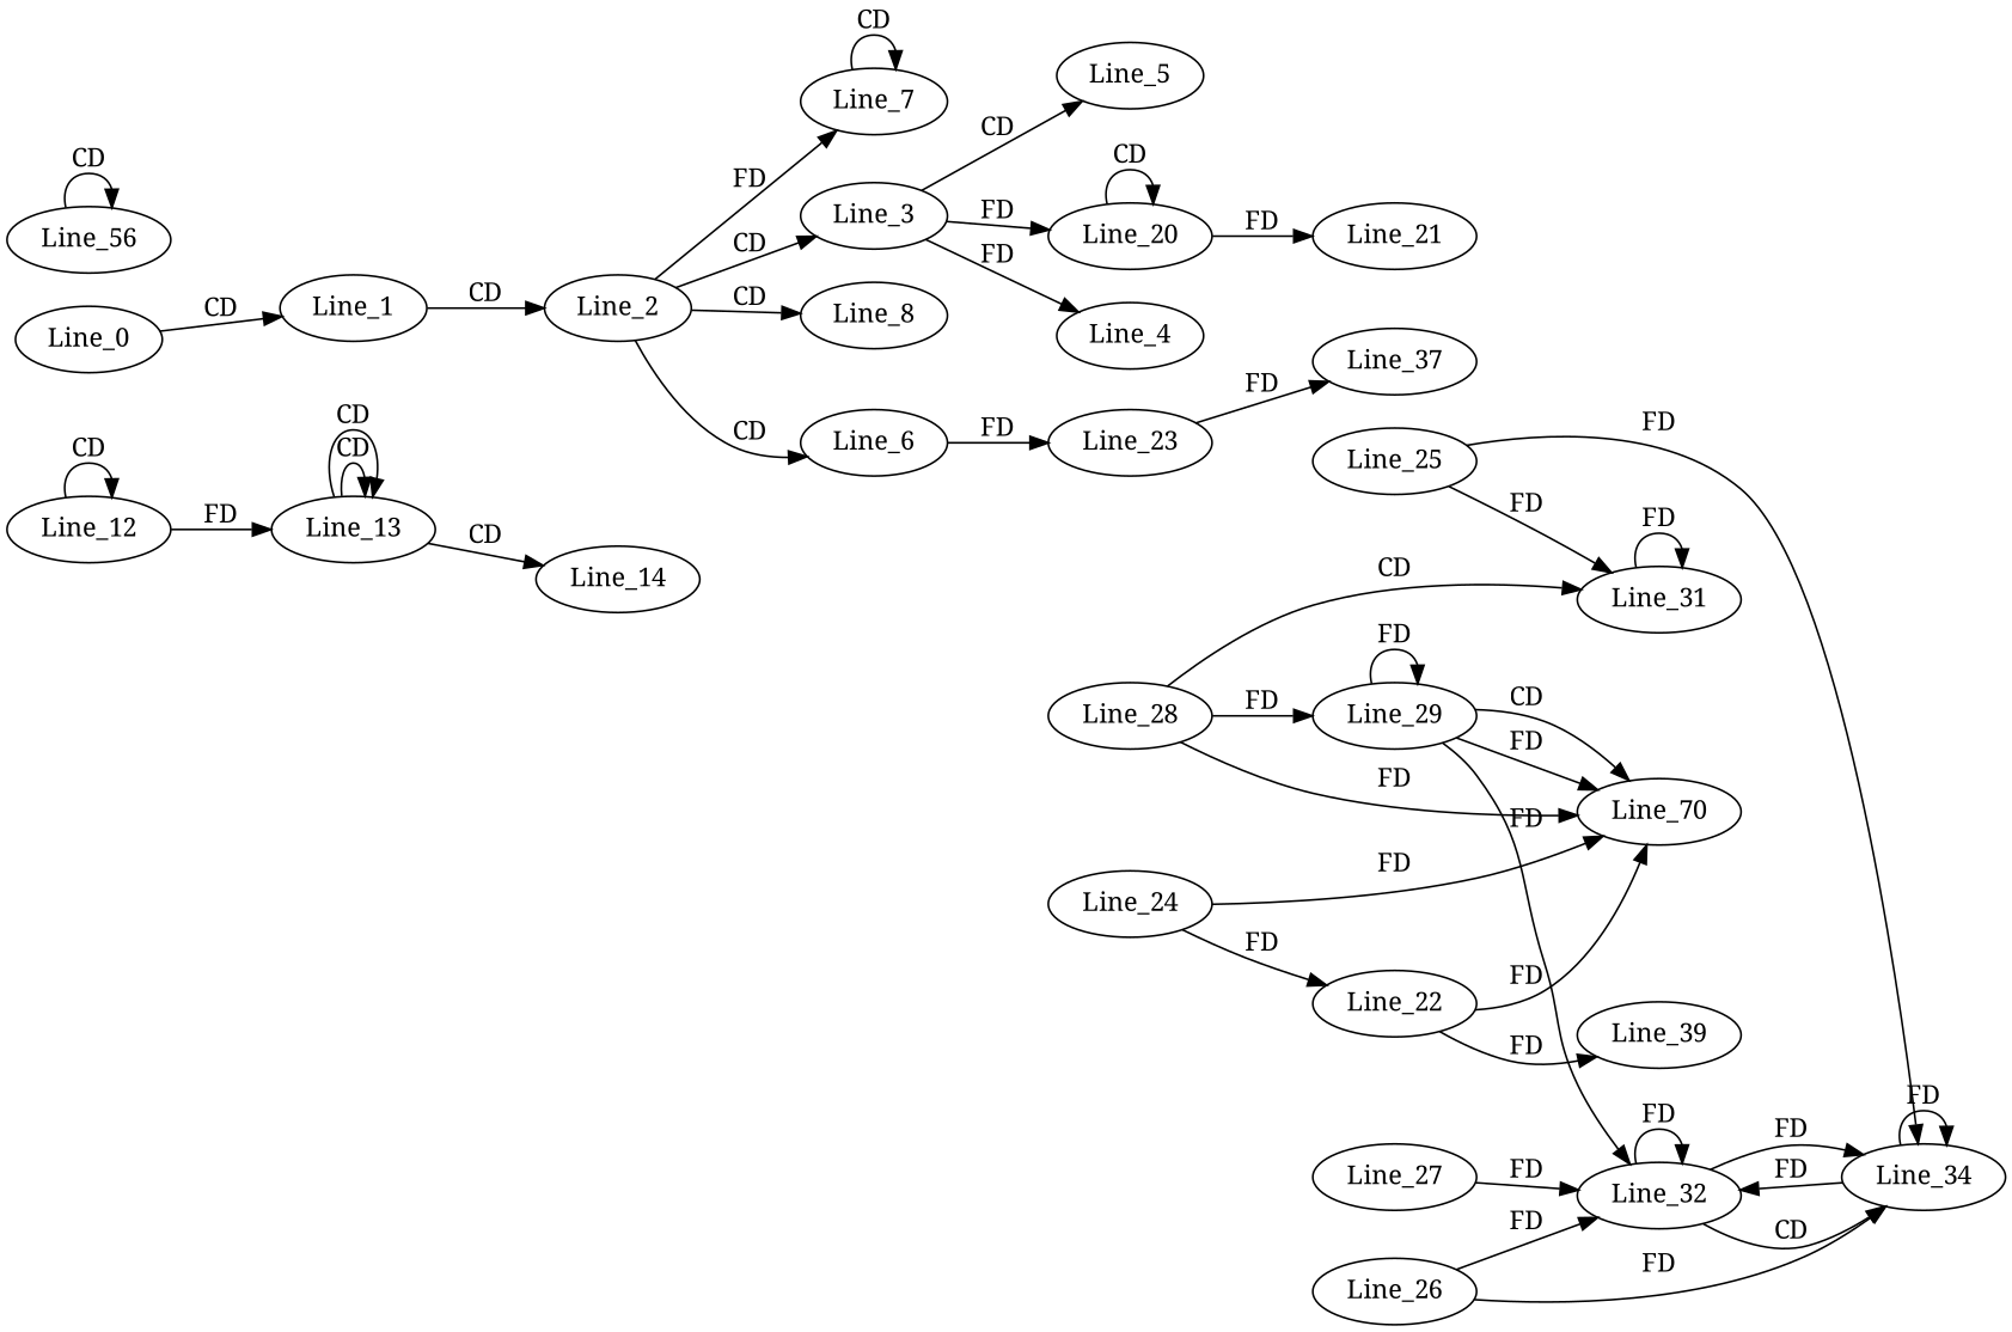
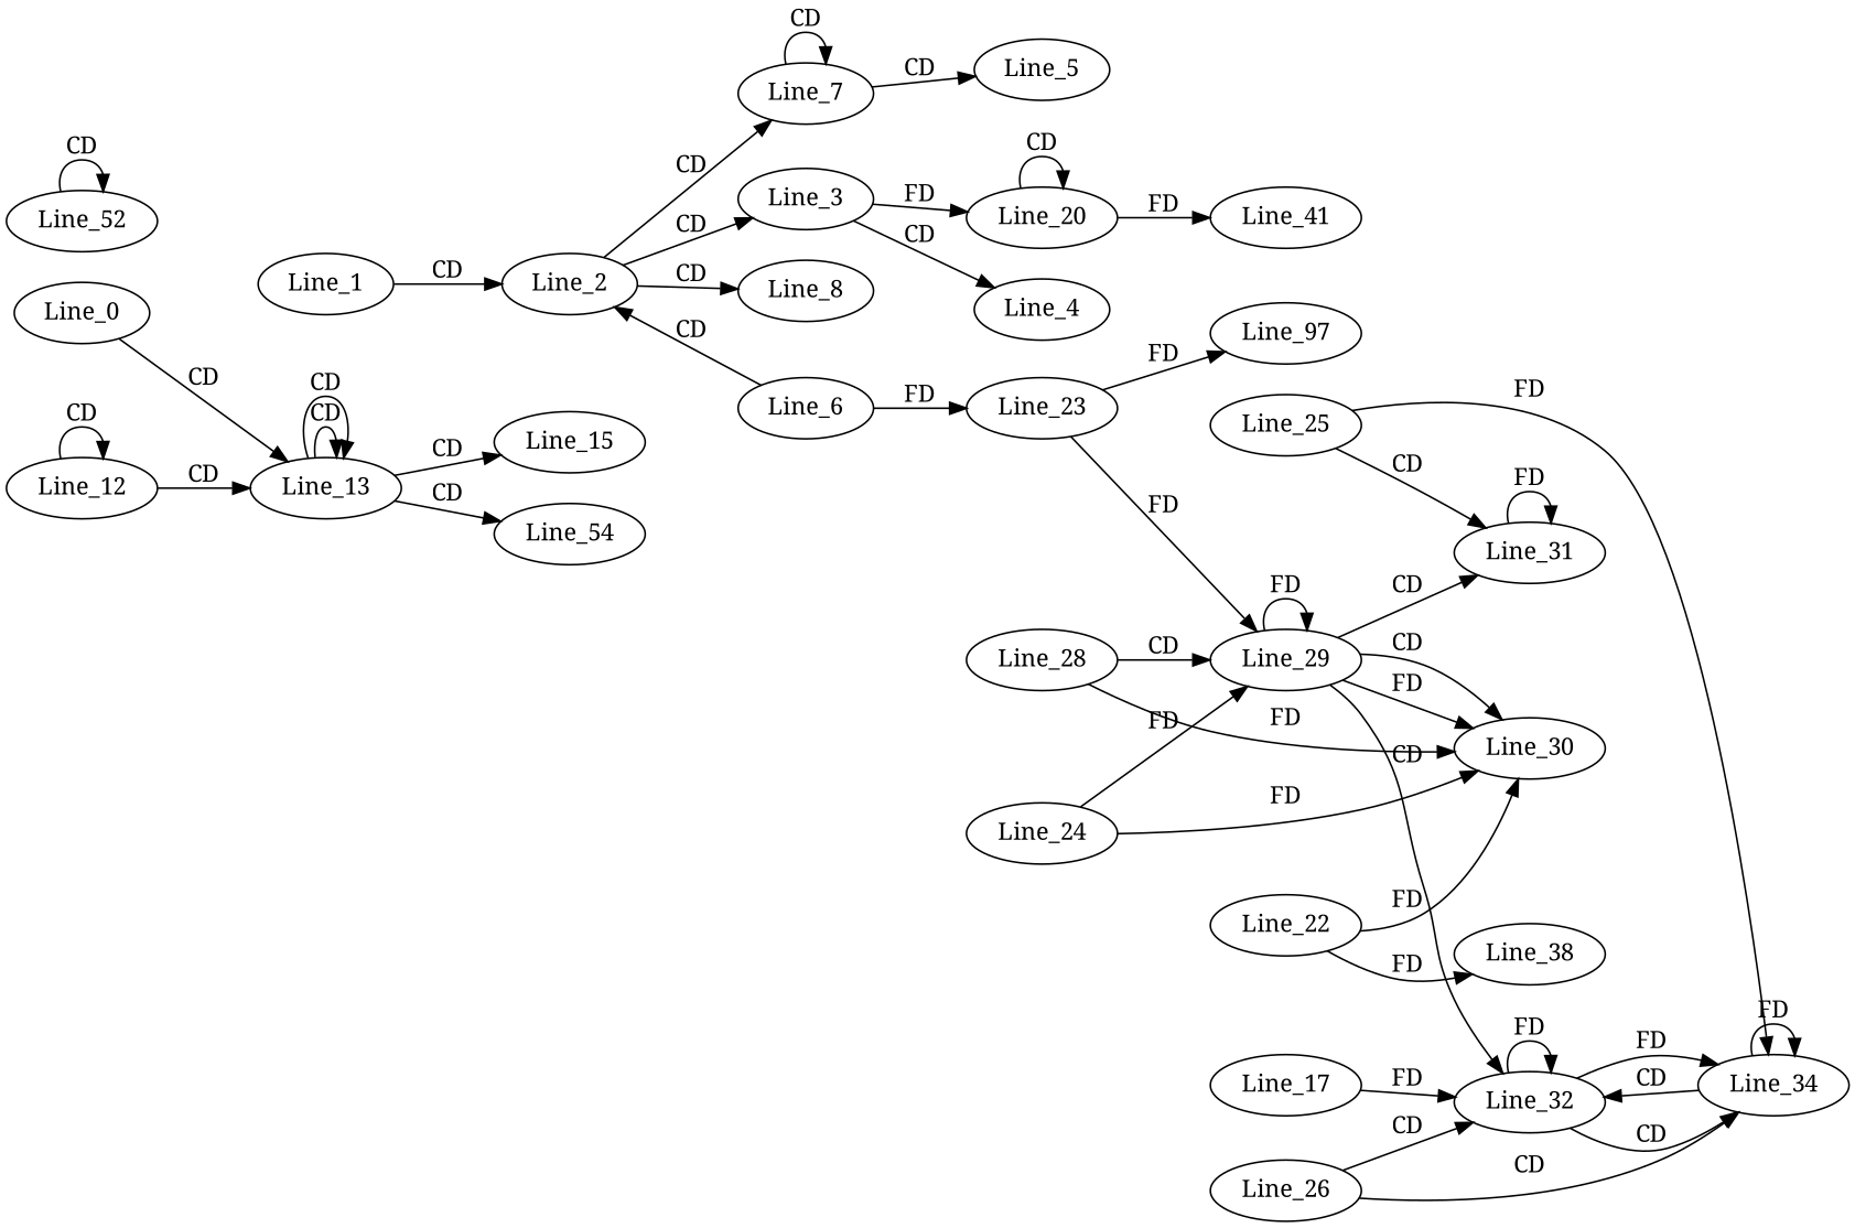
  digraph {
    fontname="Noto Serif"
    rankdir=LR
    node [fontname="Noto Serif"]
    edge [fontname="Noto Serif"]
    Line_0
    Line_1
    Line_2
    Line_3
    Line_7
    Line_8
    n7 [label=Line_6]
    Line_4
    Line_5
    Line_20
    Line_23
-   Line_21
+   Line_21 [label=Line_41]
    Line_29
-   Line_37
+   Line_37 [label=Line_97]
    Line_12
    Line_13
-   Line_14
-   Line_30 [label=Line_70]
+   Line_14 [label=Line_54]
+   Line_15
+   Line_30
    Line_31
    Line_32
    Line_34
    Line_28
    Line_24
    Line_22
-   Line_38 [label=Line_39]
+   Line_38
    Line_25
-   Line_27
+   Line_27 [label=Line_17]
    Line_26
-   Line_52 [label=Line_56]
-   Line_0 -> Line_1 [label=CD]
+   Line_52
+   Line_0 -> Line_13 [label=CD]
    Line_1 -> Line_2 [label=CD]
    Line_2 -> Line_3 [label=CD]
-   Line_2 -> Line_7 [label=FD]
+   Line_2 -> Line_7 [label=CD]
    Line_2 -> Line_8 [label=CD]
-   Line_2 -> n7 [label=CD]
-   Line_3 -> Line_4 [label=FD]
-   Line_3 -> Line_5 [label=CD]
+   n7 -> Line_2 [label=CD]
+   Line_3 -> Line_4 [label=CD]
+   Line_7 -> Line_5 [label=CD]
    Line_3 -> Line_20 [label=FD]
    Line_7 -> Line_7 [label=CD]
    n7 -> Line_23 [label=FD]
    Line_20 -> Line_20 [label=CD]
    Line_20 -> Line_21 [label=FD]
+   Line_23 -> Line_29 [label=FD]
    Line_23 -> Line_37 [label=FD]
    Line_29 -> Line_29 [label=FD]
    Line_29 -> Line_30 [label=CD]
    Line_29 -> Line_30 [label=FD]
-   Line_28 -> Line_31 [label=CD]
-   Line_29 -> Line_32 [label=FD]
+   Line_29 -> Line_31 [label=CD]
+   Line_29 -> Line_32 [label=CD]
    Line_12 -> Line_12 [label=CD]
-   Line_12 -> Line_13 [label=FD]
+   Line_12 -> Line_13 [label=CD]
    Line_13 -> Line_13 [label=CD]
    Line_13 -> Line_13 [label=CD]
    Line_13 -> Line_14 [label=CD]
+   Line_13 -> Line_15 [label=CD]
    Line_31 -> Line_31 [label=FD]
    Line_32 -> Line_32 [label=FD]
    Line_32 -> Line_34 [label=CD]
    Line_32 -> Line_34 [label=FD]
-   Line_34 -> Line_32 [label=FD]
+   Line_34 -> Line_32 [label=CD]
    Line_34 -> Line_34 [label=FD]
-   Line_28 -> Line_29 [label=FD]
+   Line_28 -> Line_29 [label=CD]
    Line_28 -> Line_30 [label=FD]
-   Line_24 -> Line_22 [label=FD]
+   Line_24 -> Line_29 [label=FD]
    Line_24 -> Line_30 [label=FD]
    Line_22 -> Line_30 [label=FD]
    Line_22 -> Line_38 [label=FD]
-   Line_25 -> Line_31 [label=FD]
+   Line_25 -> Line_31 [label=CD]
    Line_25 -> Line_34 [label=FD]
    Line_27 -> Line_32 [label=FD]
-   Line_26 -> Line_32 [label=FD]
-   Line_26 -> Line_34 [label=FD]
+   Line_26 -> Line_32 [label=CD]
+   Line_26 -> Line_34 [label=CD]
    Line_52 -> Line_52 [label=CD]
  }
